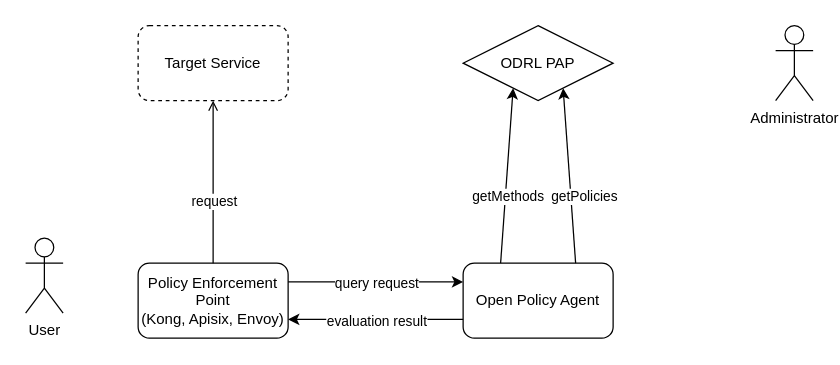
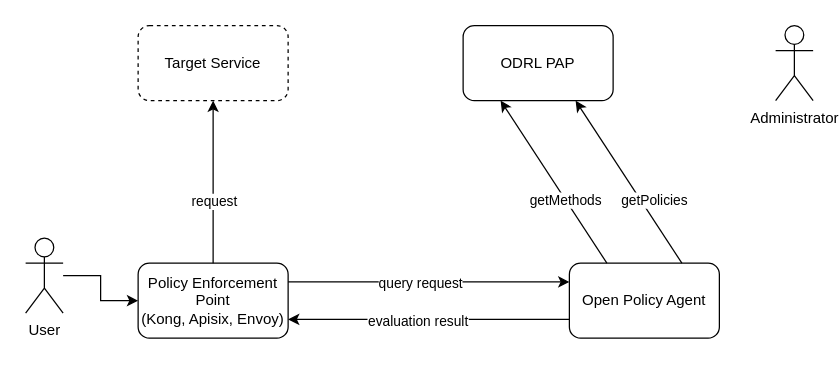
  <mxCell id="0" />
  <mxCell id="1" parent="0" />
- <mxCell id="2" value="Open Policy Agent" style="rounded=1;whiteSpace=wrap;html=1;" vertex="1" parent="1"><mxGeometry x="370" y="210" width="120" height="60" as="geometry" /></mxCell>
- <mxCell id="3" value="ODRL PAP" style="rhombus;whiteSpace=wrap;html=1;" vertex="1" parent="1"><mxGeometry x="370" y="20" width="120" height="60" as="geometry" /></mxCell>
+ <mxCell id="2" value="Open Policy Agent" style="rounded=1;whiteSpace=wrap;html=1;" vertex="1" parent="1"><mxGeometry x="455" y="210" width="120" height="60" as="geometry" /></mxCell>
+ <mxCell id="3" value="ODRL PAP" style="rounded=1;whiteSpace=wrap;html=1;" vertex="1" parent="1"><mxGeometry x="370" y="20" width="120" height="60" as="geometry" /></mxCell>
  <mxCell id="4" value="" style="endArrow=classic;html=1;rounded=0;entryX=0.75;entryY=1;entryDx=0;entryDy=0;exitX=0.75;exitY=0;exitDx=0;exitDy=0;" edge="1" parent="1" source="2" target="3"><mxGeometry width="50" height="50" relative="1" as="geometry"><mxPoint x="330" y="210" as="sourcePoint" /><mxPoint x="380" y="160" as="targetPoint" /></mxGeometry></mxCell>
  <mxCell id="5" value="getPolicies" style="edgeLabel;html=1;align=center;verticalAlign=middle;resizable=0;points=[];" vertex="1" connectable="0" parent="4"><mxGeometry x="-0.231" y="-1" relative="1" as="geometry"><mxPoint x="9" as="offset" /></mxGeometry></mxCell>
  <mxCell id="6" value="" style="endArrow=classic;html=1;rounded=0;exitX=0.25;exitY=0;exitDx=0;exitDy=0;entryX=0.25;entryY=1;entryDx=0;entryDy=0;" edge="1" parent="1" source="2" target="3"><mxGeometry width="50" height="50" relative="1" as="geometry"><mxPoint x="210" y="140" as="sourcePoint" /><mxPoint x="260" y="90" as="targetPoint" /></mxGeometry></mxCell>
  <mxCell id="7" value="getMethods" style="edgeLabel;html=1;align=center;verticalAlign=middle;resizable=0;points=[];" vertex="1" connectable="0" parent="6"><mxGeometry x="-0.185" y="-1" relative="1" as="geometry"><mxPoint y="3" as="offset" /></mxGeometry></mxCell>
  <mxCell id="8" value="&lt;div&gt;Policy Enforcement Point&lt;/div&gt;&lt;div&gt;(Kong, Apisix, Envoy)&lt;br&gt;&lt;/div&gt;" style="rounded=1;whiteSpace=wrap;html=1;" vertex="1" parent="1"><mxGeometry x="110" y="210" width="120" height="60" as="geometry" /></mxCell>
+ <mxCell id="9" value="" style="edgeStyle=orthogonalEdgeStyle;rounded=0;orthogonalLoop=1;jettySize=auto;html=1;entryX=0;entryY=0.5;entryDx=0;entryDy=0;" edge="1" parent="1" source="10" target="8"><mxGeometry relative="1" as="geometry"><mxPoint x="170" y="160" as="targetPoint" /></mxGeometry></mxCell>
  <mxCell id="10" value="User" style="shape=umlActor;verticalLabelPosition=bottom;verticalAlign=top;html=1;outlineConnect=0;" vertex="1" parent="1"><mxGeometry x="20" y="190" width="30" height="60" as="geometry" /></mxCell>
  <mxCell id="11" value="" style="endArrow=classic;html=1;rounded=0;entryX=0;entryY=0.25;entryDx=0;entryDy=0;exitX=1;exitY=0.25;exitDx=0;exitDy=0;" edge="1" parent="1" source="8" target="2"><mxGeometry width="50" height="50" relative="1" as="geometry"><mxPoint x="260" y="230" as="sourcePoint" /><mxPoint x="310" y="180" as="targetPoint" /></mxGeometry></mxCell>
  <mxCell id="12" value="query request" style="edgeLabel;html=1;align=center;verticalAlign=middle;resizable=0;points=[];" vertex="1" connectable="0" parent="11"><mxGeometry x="-0.182" relative="1" as="geometry"><mxPoint x="13" as="offset" /></mxGeometry></mxCell>
  <mxCell id="13" value="Target Service" style="rounded=1;whiteSpace=wrap;html=1;dashed=1;" vertex="1" parent="1"><mxGeometry x="110" y="20" width="120" height="60" as="geometry" /></mxCell>
- <mxCell id="14" value="" style="endArrow=open;html=1;rounded=0;entryX=0.5;entryY=1;entryDx=0;entryDy=0;exitX=0.5;exitY=0;exitDx=0;exitDy=0;" edge="1" parent="1" source="8" target="13"><mxGeometry width="50" height="50" relative="1" as="geometry"><mxPoint x="110" y="190" as="sourcePoint" /><mxPoint x="160" y="140" as="targetPoint" /></mxGeometry></mxCell>
+ <mxCell id="14" value="" style="endArrow=classic;html=1;rounded=0;entryX=0.5;entryY=1;entryDx=0;entryDy=0;exitX=0.5;exitY=0;exitDx=0;exitDy=0;" edge="1" parent="1" source="8" target="13"><mxGeometry width="50" height="50" relative="1" as="geometry"><mxPoint x="110" y="190" as="sourcePoint" /><mxPoint x="160" y="140" as="targetPoint" /></mxGeometry></mxCell>
  <mxCell id="15" value="request" style="edgeLabel;html=1;align=center;verticalAlign=middle;resizable=0;points=[];" vertex="1" connectable="0" parent="14"><mxGeometry x="-0.224" relative="1" as="geometry"><mxPoint as="offset" /></mxGeometry></mxCell>
  <mxCell id="16" value="" style="endArrow=classic;html=1;rounded=0;exitX=0;exitY=0.75;exitDx=0;exitDy=0;entryX=1;entryY=0.75;entryDx=0;entryDy=0;" edge="1" parent="1" source="2" target="8"><mxGeometry width="50" height="50" relative="1" as="geometry"><mxPoint x="260" y="320" as="sourcePoint" /><mxPoint x="310" y="270" as="targetPoint" /></mxGeometry></mxCell>
  <mxCell id="17" value="evaluation result" style="edgeLabel;html=1;align=center;verticalAlign=middle;resizable=0;points=[];" vertex="1" connectable="0" parent="16"><mxGeometry x="0.214" y="1" relative="1" as="geometry"><mxPoint x="15" as="offset" /></mxGeometry></mxCell>
  <mxCell id="18" value="Administrator" style="shape=umlActor;verticalLabelPosition=bottom;verticalAlign=top;html=1;outlineConnect=0;" vertex="1" parent="1"><mxGeometry x="620" y="20" width="30" height="60" as="geometry" /></mxCell>
